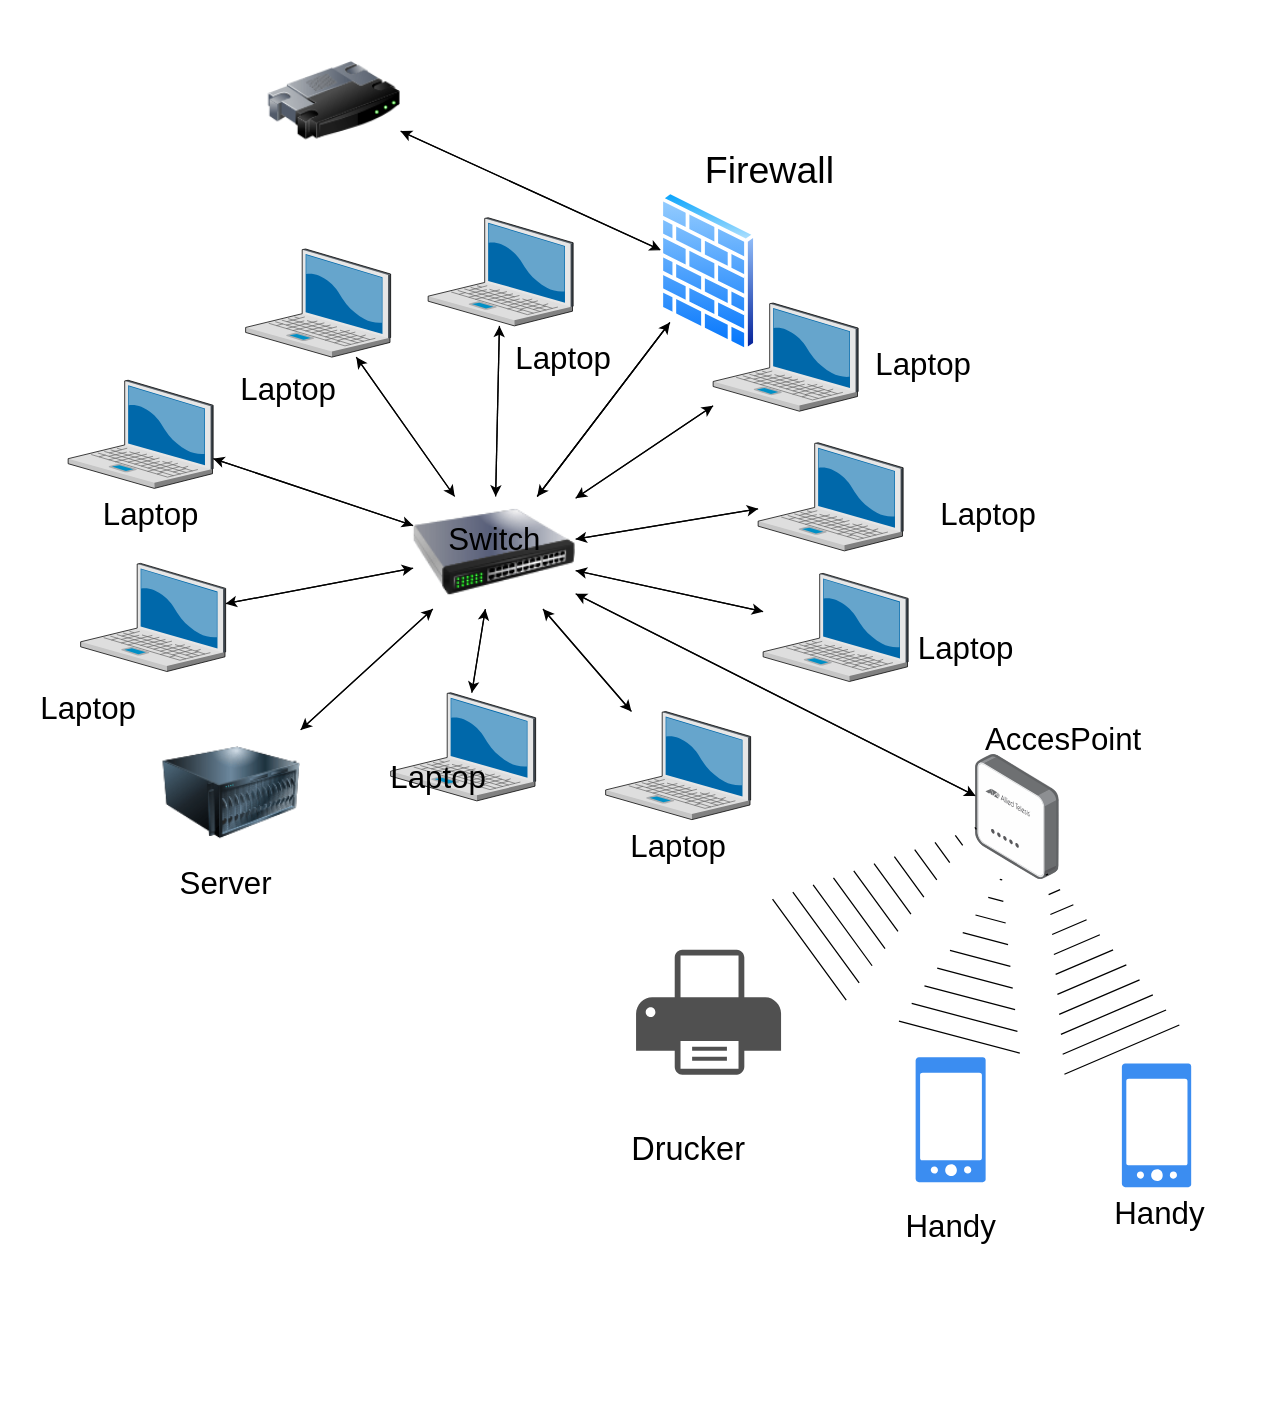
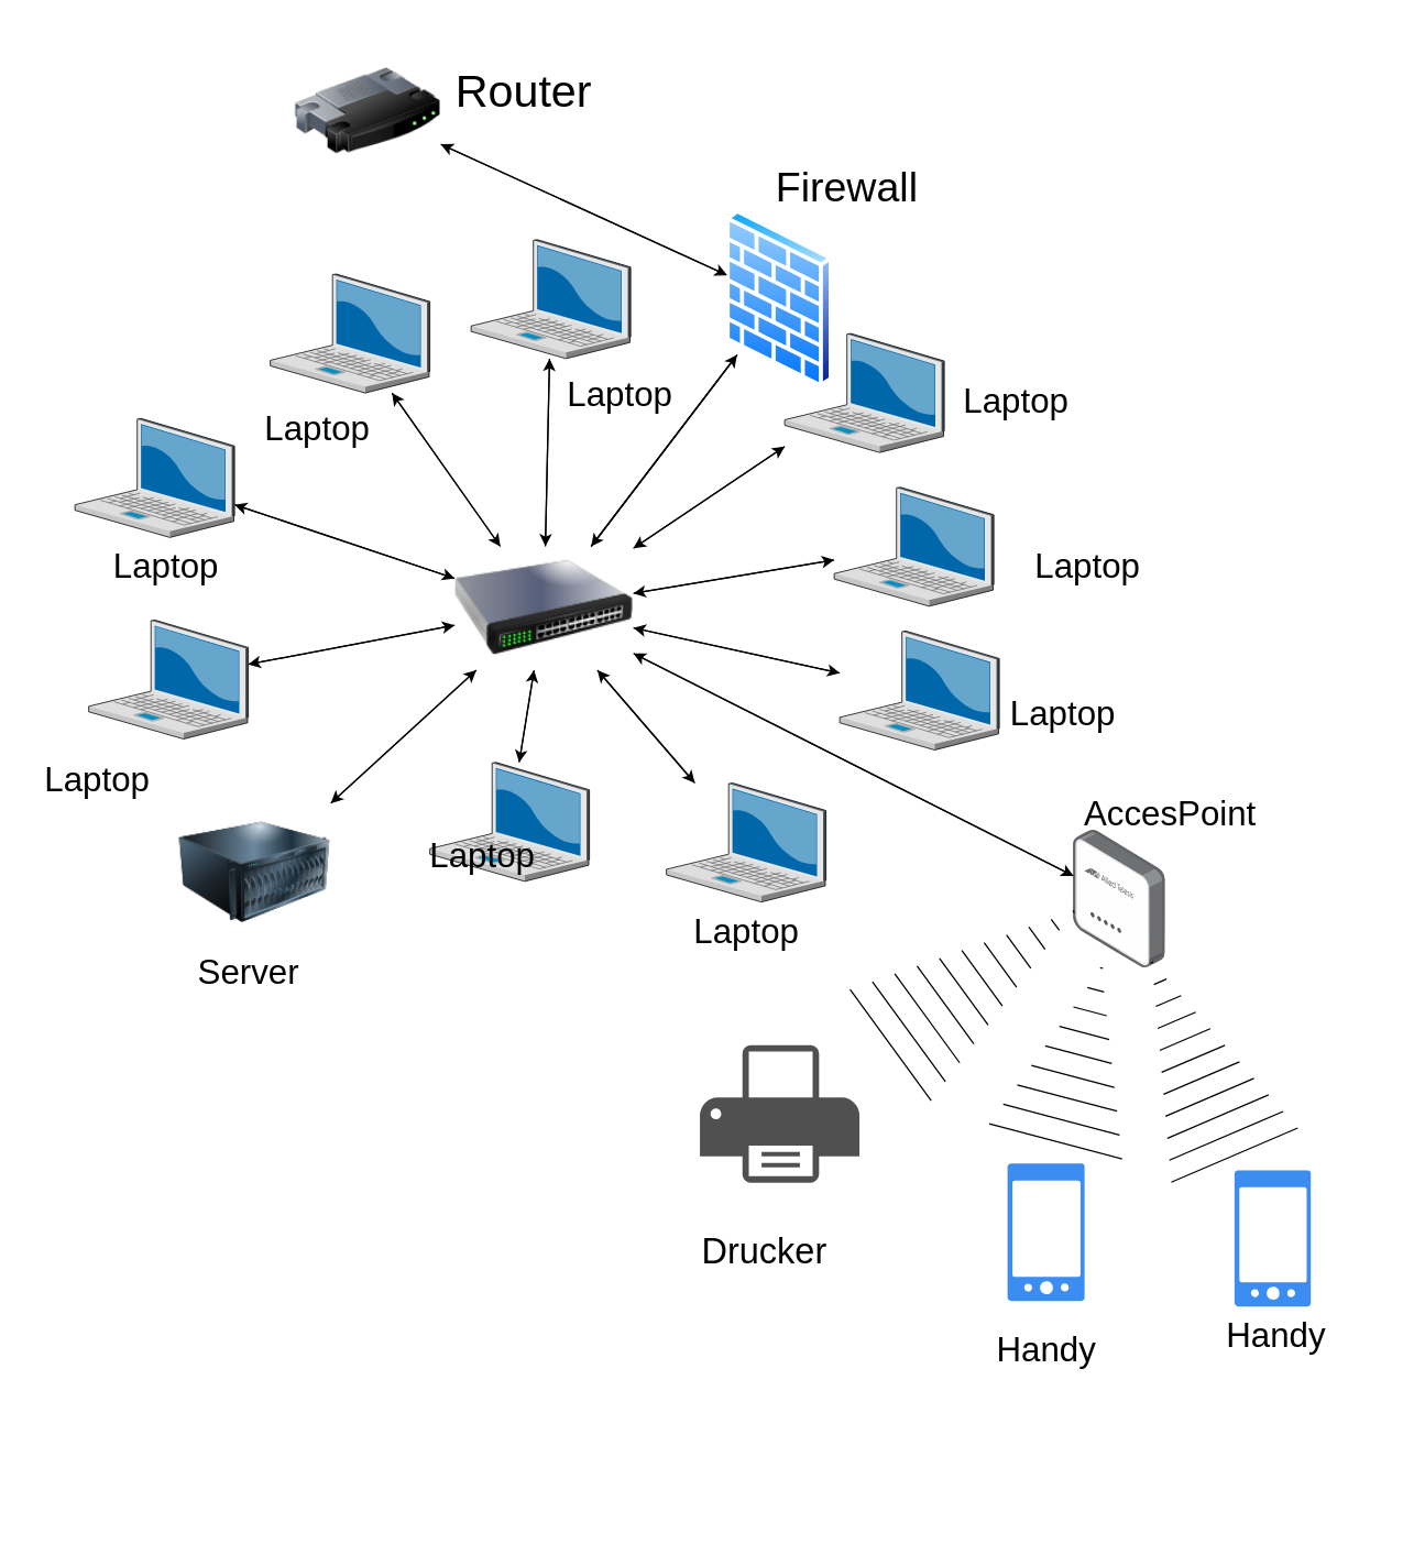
  <mxCell id="0" />
  <mxCell id="1" parent="0" />
  <mxCell id="2" style="edgeStyle=none;rounded=0;orthogonalLoop=1;jettySize=auto;html=1;" edge="1" parent="1" source="13" target="33"><mxGeometry relative="1" as="geometry" /></mxCell>
  <mxCell id="3" value="" style="edgeStyle=none;rounded=0;orthogonalLoop=1;jettySize=auto;html=1;" edge="1" parent="1" source="13" target="23"><mxGeometry relative="1" as="geometry" /></mxCell>
  <mxCell id="4" value="" style="edgeStyle=none;rounded=0;orthogonalLoop=1;jettySize=auto;html=1;" edge="1" parent="1" source="13" target="29"><mxGeometry relative="1" as="geometry" /></mxCell>
  <mxCell id="5" style="edgeStyle=none;rounded=0;orthogonalLoop=1;jettySize=auto;html=1;" edge="1" parent="1" source="13" target="27"><mxGeometry relative="1" as="geometry" /></mxCell>
  <mxCell id="6" style="edgeStyle=none;rounded=0;orthogonalLoop=1;jettySize=auto;html=1;" edge="1" parent="1" source="13" target="17"><mxGeometry relative="1" as="geometry" /></mxCell>
  <mxCell id="7" value="" style="edgeStyle=none;rounded=0;orthogonalLoop=1;jettySize=auto;html=1;" edge="1" parent="1" source="13" target="25"><mxGeometry relative="1" as="geometry" /></mxCell>
  <mxCell id="8" style="edgeStyle=none;rounded=0;orthogonalLoop=1;jettySize=auto;html=1;" edge="1" parent="1" source="13" target="15"><mxGeometry relative="1" as="geometry" /></mxCell>
  <mxCell id="9" style="edgeStyle=none;rounded=0;orthogonalLoop=1;jettySize=auto;html=1;" edge="1" parent="1" source="13" target="19"><mxGeometry relative="1" as="geometry" /></mxCell>
  <mxCell id="10" style="edgeStyle=none;rounded=0;orthogonalLoop=1;jettySize=auto;html=1;" edge="1" parent="1" source="13" target="21"><mxGeometry relative="1" as="geometry" /></mxCell>
  <mxCell id="11" style="edgeStyle=none;rounded=0;orthogonalLoop=1;jettySize=auto;html=1;" edge="1" parent="1" source="13" target="56"><mxGeometry relative="1" as="geometry" /></mxCell>
  <mxCell id="12" style="edgeStyle=none;rounded=0;orthogonalLoop=1;jettySize=auto;html=1;fontSize=25;" edge="1" parent="1" source="13" target="62"><mxGeometry relative="1" as="geometry" /></mxCell>
  <mxCell id="13" value="" style="image;html=1;image=img/lib/clip_art/networking/Switch_128x128.png" vertex="1" parent="1"><mxGeometry x="330" y="396.5" width="130" height="90" as="geometry" /></mxCell>
  <mxCell id="14" style="edgeStyle=none;rounded=0;orthogonalLoop=1;jettySize=auto;html=1;" edge="1" parent="1" source="15" target="13"><mxGeometry relative="1" as="geometry" /></mxCell>
  <mxCell id="15" value="" style="verticalLabelPosition=bottom;sketch=0;aspect=fixed;html=1;verticalAlign=top;strokeColor=none;align=center;outlineConnect=0;shape=mxgraph.citrix.laptop_2;" vertex="1" parent="1"><mxGeometry x="196" y="198.5" width="116" height="86.5" as="geometry" /></mxCell>
  <mxCell id="16" style="edgeStyle=none;rounded=0;orthogonalLoop=1;jettySize=auto;html=1;" edge="1" parent="1" source="17" target="13"><mxGeometry relative="1" as="geometry" /></mxCell>
  <mxCell id="17" value="" style="verticalLabelPosition=bottom;sketch=0;aspect=fixed;html=1;verticalAlign=top;strokeColor=none;align=center;outlineConnect=0;shape=mxgraph.citrix.laptop_2;" vertex="1" parent="1"><mxGeometry x="570" y="241.75" width="116" height="86.5" as="geometry" /></mxCell>
  <mxCell id="18" style="edgeStyle=none;rounded=0;orthogonalLoop=1;jettySize=auto;html=1;" edge="1" parent="1" source="19" target="13"><mxGeometry relative="1" as="geometry" /></mxCell>
  <mxCell id="19" value="" style="verticalLabelPosition=bottom;sketch=0;aspect=fixed;html=1;verticalAlign=top;strokeColor=none;align=center;outlineConnect=0;shape=mxgraph.citrix.laptop_2;" vertex="1" parent="1"><mxGeometry x="64" y="450" width="116" height="86.5" as="geometry" /></mxCell>
  <mxCell id="20" style="edgeStyle=none;rounded=0;orthogonalLoop=1;jettySize=auto;html=1;" edge="1" parent="1" source="21" target="13"><mxGeometry relative="1" as="geometry" /></mxCell>
  <mxCell id="21" value="" style="verticalLabelPosition=bottom;sketch=0;aspect=fixed;html=1;verticalAlign=top;strokeColor=none;align=center;outlineConnect=0;shape=mxgraph.citrix.laptop_2;" vertex="1" parent="1"><mxGeometry x="312" y="553.5" width="116" height="86.5" as="geometry" /></mxCell>
  <mxCell id="22" value="" style="edgeStyle=none;rounded=0;orthogonalLoop=1;jettySize=auto;html=1;" edge="1" parent="1" source="23" target="13"><mxGeometry relative="1" as="geometry" /></mxCell>
  <mxCell id="23" value="" style="verticalLabelPosition=bottom;sketch=0;aspect=fixed;html=1;verticalAlign=top;strokeColor=none;align=center;outlineConnect=0;shape=mxgraph.citrix.laptop_2;" vertex="1" parent="1"><mxGeometry x="484" y="568.5" width="116" height="86.5" as="geometry" /></mxCell>
  <mxCell id="24" style="edgeStyle=none;rounded=0;orthogonalLoop=1;jettySize=auto;html=1;" edge="1" parent="1" source="25" target="13"><mxGeometry relative="1" as="geometry" /></mxCell>
  <mxCell id="25" value="" style="verticalLabelPosition=bottom;sketch=0;aspect=fixed;html=1;verticalAlign=top;strokeColor=none;align=center;outlineConnect=0;shape=mxgraph.citrix.laptop_2;" vertex="1" parent="1"><mxGeometry x="342" y="173.5" width="116" height="86.5" as="geometry" /></mxCell>
  <mxCell id="26" style="edgeStyle=none;rounded=0;orthogonalLoop=1;jettySize=auto;html=1;" edge="1" parent="1" source="27" target="13"><mxGeometry relative="1" as="geometry" /></mxCell>
  <mxCell id="27" value="" style="verticalLabelPosition=bottom;sketch=0;aspect=fixed;html=1;verticalAlign=top;strokeColor=none;align=center;outlineConnect=0;shape=mxgraph.citrix.laptop_2;" vertex="1" parent="1"><mxGeometry x="606" y="353.5" width="116" height="86.5" as="geometry" /></mxCell>
  <mxCell id="28" value="" style="edgeStyle=none;rounded=0;orthogonalLoop=1;jettySize=auto;html=1;" edge="1" parent="1" source="29" target="13"><mxGeometry relative="1" as="geometry" /></mxCell>
  <mxCell id="29" value="" style="verticalLabelPosition=bottom;sketch=0;aspect=fixed;html=1;verticalAlign=top;strokeColor=none;align=center;outlineConnect=0;shape=mxgraph.citrix.laptop_2;" vertex="1" parent="1"><mxGeometry x="610" y="458" width="116" height="86.5" as="geometry" /></mxCell>
  <mxCell id="30" style="edgeStyle=none;rounded=0;orthogonalLoop=1;jettySize=auto;html=1;" edge="1" parent="1" source="31" target="13"><mxGeometry relative="1" as="geometry" /></mxCell>
  <mxCell id="31" value="" style="points=[];aspect=fixed;html=1;align=center;shadow=0;dashed=0;image;image=img/lib/allied_telesis/wireless/Access_Point_Indoor.svg;" vertex="1" parent="1"><mxGeometry x="780" y="603" width="67.03" height="100" as="geometry" /></mxCell>
  <mxCell id="32" style="rounded=0;orthogonalLoop=1;jettySize=auto;html=1;" edge="1" parent="1" source="33" target="13"><mxGeometry relative="1" as="geometry" /></mxCell>
  <mxCell id="33" value="" style="verticalLabelPosition=bottom;sketch=0;aspect=fixed;html=1;verticalAlign=top;strokeColor=none;align=center;outlineConnect=0;shape=mxgraph.citrix.laptop_2;" vertex="1" parent="1"><mxGeometry x="54" y="303.5" width="116" height="86.5" as="geometry" /></mxCell>
  <mxCell id="34" style="edgeStyle=none;rounded=0;orthogonalLoop=1;jettySize=auto;html=1;" edge="1" parent="1" source="13" target="31"><mxGeometry relative="1" as="geometry" /></mxCell>
  <mxCell id="35" value="" style="sketch=0;pointerEvents=1;shadow=0;dashed=0;html=1;strokeColor=none;fillColor=#505050;labelPosition=center;verticalLabelPosition=bottom;verticalAlign=top;outlineConnect=0;align=center;shape=mxgraph.office.devices.printer;" vertex="1" parent="1"><mxGeometry x="508.35" y="759" width="116" height="100" as="geometry" /></mxCell>
  <mxCell id="36" value="" style="sketch=0;html=1;aspect=fixed;strokeColor=none;shadow=0;align=center;verticalAlign=top;fillColor=#3B8DF1;shape=mxgraph.gcp2.phone_android" vertex="1" parent="1"><mxGeometry x="732" y="845" width="56" height="100" as="geometry" /></mxCell>
  <mxCell id="37" value="" style="sketch=0;html=1;aspect=fixed;strokeColor=none;shadow=0;align=center;verticalAlign=top;fillColor=#3B8DF1;shape=mxgraph.gcp2.phone_android" vertex="1" parent="1"><mxGeometry x="897" y="850" width="55.44" height="99" as="geometry" /></mxCell>
  <mxCell id="38" value="" style="shape=mxgraph.arrows2.wedgeArrowDashed2;html=1;bendable=0;startWidth=50;stepSize=15;rounded=0;" edge="1" parent="1" target="31"><mxGeometry width="100" height="100" relative="1" as="geometry"><mxPoint x="767" y="829" as="sourcePoint" /><mxPoint x="780" y="690" as="targetPoint" /></mxGeometry></mxCell>
  <mxCell id="39" value="" style="shape=mxgraph.arrows2.wedgeArrowDashed2;html=1;bendable=0;startWidth=50;stepSize=15;rounded=0;" edge="1" parent="1" target="31"><mxGeometry width="100" height="100" relative="1" as="geometry"><mxPoint x="647" y="759" as="sourcePoint" /><mxPoint x="760" y="660" as="targetPoint" /><Array as="points"><mxPoint x="620" y="710" /><mxPoint x="600" y="710" /></Array></mxGeometry></mxCell>
  <mxCell id="40" value="" style="shape=mxgraph.arrows2.wedgeArrowDashed2;html=1;bendable=0;startWidth=50;stepSize=15;rounded=0;" edge="1" parent="1"><mxGeometry width="100" height="100" relative="1" as="geometry"><mxPoint x="897" y="839" as="sourcePoint" /><mxPoint x="837" y="699" as="targetPoint" /><Array as="points"><mxPoint x="750" y="740" /><mxPoint x="560" y="650" /></Array></mxGeometry></mxCell>
  <mxCell id="41" value="&lt;font style=&quot;font-size: 25px;&quot;&gt;Laptop&lt;/font&gt;" style="text;html=1;align=center;verticalAlign=middle;resizable=0;points=[];autosize=1;strokeColor=none;fillColor=none;" vertex="1" parent="1"><mxGeometry x="20" y="545" width="100" height="40" as="geometry" /></mxCell>
  <mxCell id="42" value="&lt;font style=&quot;font-size: 25px;&quot;&gt;Laptop&lt;/font&gt;" style="text;html=1;align=center;verticalAlign=middle;resizable=0;points=[];autosize=1;strokeColor=none;fillColor=none;" vertex="1" parent="1"><mxGeometry x="70" y="390" width="100" height="40" as="geometry" /></mxCell>
  <mxCell id="43" value="&lt;font style=&quot;font-size: 25px;&quot;&gt;Laptop&lt;/font&gt;" style="text;html=1;align=center;verticalAlign=middle;resizable=0;points=[];autosize=1;strokeColor=none;fillColor=none;" vertex="1" parent="1"><mxGeometry x="180" y="290" width="100" height="40" as="geometry" /></mxCell>
  <mxCell id="44" value="&lt;font style=&quot;font-size: 25px;&quot;&gt;Laptop&lt;/font&gt;" style="text;html=1;align=center;verticalAlign=middle;resizable=0;points=[];autosize=1;strokeColor=none;fillColor=none;" vertex="1" parent="1"><mxGeometry x="688" y="270" width="100" height="40" as="geometry" /></mxCell>
  <mxCell id="45" value="&lt;font style=&quot;font-size: 25px;&quot;&gt;Laptop&lt;/font&gt;" style="text;html=1;align=center;verticalAlign=middle;resizable=0;points=[];autosize=1;strokeColor=none;fillColor=none;" vertex="1" parent="1"><mxGeometry x="740" y="390" width="100" height="40" as="geometry" /></mxCell>
  <mxCell id="46" value="&lt;font style=&quot;font-size: 25px;&quot;&gt;Laptop&lt;/font&gt;" style="text;html=1;align=center;verticalAlign=middle;resizable=0;points=[];autosize=1;strokeColor=none;fillColor=none;" vertex="1" parent="1"><mxGeometry x="722" y="496.5" width="100" height="40" as="geometry" /></mxCell>
  <mxCell id="47" value="&lt;font style=&quot;font-size: 25px;&quot;&gt;Laptop&lt;/font&gt;" style="text;html=1;align=center;verticalAlign=middle;resizable=0;points=[];autosize=1;strokeColor=none;fillColor=none;" vertex="1" parent="1"><mxGeometry x="492" y="655" width="100" height="40" as="geometry" /></mxCell>
  <mxCell id="48" value="&lt;font style=&quot;font-size: 25px;&quot;&gt;Laptop&lt;/font&gt;" style="text;html=1;align=center;verticalAlign=middle;resizable=0;points=[];autosize=1;strokeColor=none;fillColor=none;" vertex="1" parent="1"><mxGeometry x="300" y="600" width="100" height="40" as="geometry" /></mxCell>
  <mxCell id="49" value="&lt;font style=&quot;font-size: 25px;&quot;&gt;AccesPoint&lt;/font&gt;" style="text;html=1;align=center;verticalAlign=middle;resizable=0;points=[];autosize=1;strokeColor=none;fillColor=none;" vertex="1" parent="1"><mxGeometry x="775" y="570" width="150" height="40" as="geometry" /></mxCell>
  <mxCell id="50" value="&lt;font style=&quot;font-size: 25px;&quot;&gt;Handy&lt;/font&gt;" style="text;html=1;align=center;verticalAlign=middle;resizable=0;points=[];autosize=1;strokeColor=none;fillColor=none;" vertex="1" parent="1"><mxGeometry x="710" y="959" width="100" height="40" as="geometry" /></mxCell>
  <mxCell id="51" value="&lt;font style=&quot;font-size: 25px;&quot;&gt;Handy&lt;/font&gt;" style="text;html=1;align=center;verticalAlign=middle;resizable=0;points=[];autosize=1;strokeColor=none;fillColor=none;" vertex="1" parent="1"><mxGeometry x="877" y="949" width="100" height="40" as="geometry" /></mxCell>
- <mxCell id="52" value="&lt;font style=&quot;font-size: 26px;&quot;&gt;Drucker&lt;/font&gt;" style="text;html=1;align=center;verticalAlign=middle;resizable=0;points=[];autosize=1;strokeColor=none;fillColor=none;" vertex="1" parent="1"><mxGeometry x="495" y="899" width="110" height="40" as="geometry" /></mxCell>
+ <mxCell id="52" value="&lt;font style=&quot;font-size: 26px;&quot;&gt;Drucker&lt;/font&gt;" style="text;html=1;align=center;verticalAlign=middle;resizable=0;points=[];autosize=1;strokeColor=none;fillColor=none;" vertex="1" parent="1"><mxGeometry x="500" y="889" width="110" height="40" as="geometry" /></mxCell>
  <mxCell id="53" value="&lt;font style=&quot;font-size: 30px;&quot;&gt;Firewall&lt;/font&gt;" style="text;html=1;align=center;verticalAlign=middle;resizable=0;points=[];autosize=1;strokeColor=none;fillColor=none;" vertex="1" parent="1"><mxGeometry x="550" y="110" width="130" height="50" as="geometry" /></mxCell>
+ <mxCell id="54" value="&lt;font style=&quot;font-size: 33px;&quot;&gt;Router&lt;/font&gt;" style="text;html=1;align=center;verticalAlign=middle;resizable=0;points=[];autosize=1;strokeColor=none;fillColor=none;" vertex="1" parent="1"><mxGeometry x="320" y="40" width="120" height="50" as="geometry" /></mxCell>
  <mxCell id="55" style="edgeStyle=none;rounded=0;orthogonalLoop=1;jettySize=auto;html=1;" edge="1" parent="1" source="56" target="13"><mxGeometry relative="1" as="geometry" /></mxCell>
  <mxCell id="56" value="" style="image;html=1;image=img/lib/clip_art/computers/Server_128x128.png" vertex="1" parent="1"><mxGeometry x="130" y="568.5" width="110" height="130" as="geometry" /></mxCell>
  <mxCell id="57" value="&lt;font style=&quot;font-size: 25px;&quot;&gt;Server&lt;/font&gt;" style="text;html=1;align=center;verticalAlign=middle;resizable=0;points=[];autosize=1;strokeColor=none;fillColor=none;" vertex="1" parent="1"><mxGeometry x="130" y="685" width="100" height="40" as="geometry" /></mxCell>
  <mxCell id="58" style="edgeStyle=none;rounded=0;orthogonalLoop=1;jettySize=auto;html=1;exitX=0.75;exitY=0;exitDx=0;exitDy=0;" edge="1" parent="1"><mxGeometry relative="1" as="geometry"><mxPoint x="997.5" y="1100" as="sourcePoint" /><mxPoint x="997.5" y="1100" as="targetPoint" /></mxGeometry></mxCell>
  <mxCell id="59" value="&lt;font style=&quot;font-size: 25px;&quot;&gt;Laptop&lt;/font&gt;" style="text;html=1;align=center;verticalAlign=middle;resizable=0;points=[];autosize=1;strokeColor=none;fillColor=none;" vertex="1" parent="1"><mxGeometry x="400" y="265" width="100" height="40" as="geometry" /></mxCell>
  <mxCell id="60" style="edgeStyle=none;rounded=0;orthogonalLoop=1;jettySize=auto;html=1;fontSize=30;" edge="1" parent="1" source="62" target="65"><mxGeometry relative="1" as="geometry" /></mxCell>
  <mxCell id="61" style="edgeStyle=none;rounded=0;orthogonalLoop=1;jettySize=auto;html=1;fontSize=25;" edge="1" parent="1" source="62" target="13"><mxGeometry relative="1" as="geometry" /></mxCell>
  <mxCell id="62" value="" style="aspect=fixed;perimeter=ellipsePerimeter;html=1;align=center;shadow=0;dashed=0;spacingTop=3;image;image=img/lib/active_directory/firewall.svg;fontSize=21;" vertex="1" parent="1"><mxGeometry x="526.7" y="151.75" width="79.3" height="130" as="geometry" /></mxCell>
  <mxCell id="63" value="" style="edgeStyle=none;rounded=0;orthogonalLoop=1;jettySize=auto;html=1;endArrow=none;" edge="1" parent="1" source="13" target="62"><mxGeometry relative="1" as="geometry"><mxPoint x="421.571" y="396.5" as="sourcePoint" /><mxPoint x="513.977" y="240" as="targetPoint" /></mxGeometry></mxCell>
  <mxCell id="64" style="edgeStyle=none;rounded=0;orthogonalLoop=1;jettySize=auto;html=1;fontSize=30;" edge="1" parent="1" source="65" target="62"><mxGeometry relative="1" as="geometry"><Array as="points" /></mxGeometry></mxCell>
  <mxCell id="65" value="" style="image;html=1;image=img/lib/clip_art/networking/Router_128x128.png;fontSize=30;" vertex="1" parent="1"><mxGeometry x="214" y="20" width="106" height="120" as="geometry" /></mxCell>
- <mxCell id="66" value="&lt;font style=&quot;font-size: 25px;&quot;&gt;Switch&lt;/font&gt;" style="text;html=1;align=center;verticalAlign=middle;resizable=0;points=[];autosize=1;strokeColor=none;fillColor=none;fontSize=20;" vertex="1" parent="1"><mxGeometry x="345" y="410" width="100" height="40" as="geometry" /></mxCell>
